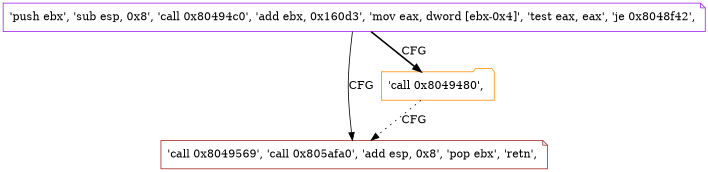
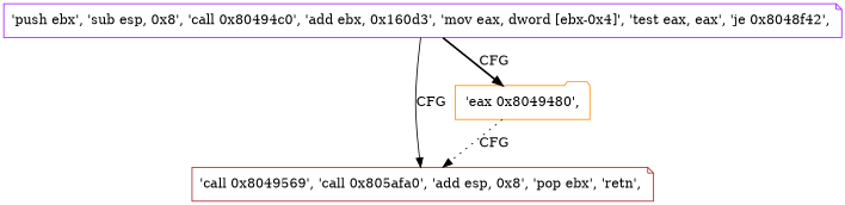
  digraph {
    node [shape=note]
    n1 [label="'push ebx', 'sub esp, 0x8', 'call 0x80494c0', 'add ebx, 0x160d3', 'mov eax, dword [ebx-0x4]', 'test eax, eax', 'je 0x8048f42', " color=purple]
    n2 [label="'call 0x8049569', 'call 0x805afa0', 'add esp, 0x8', 'pop ebx', 'retn', " color=brown]
-   n3 [label="'call 0x8049480', " color=darkorange shape=folder]
+   n3 [label="'eax 0x8049480'," color=darkorange shape=folder]
    n1 -> n2 [label=CFG style=solid]
    n1 -> n3 [label=CFG style=bold]
    n3 -> n2 [label=CFG style=dotted]
  }
